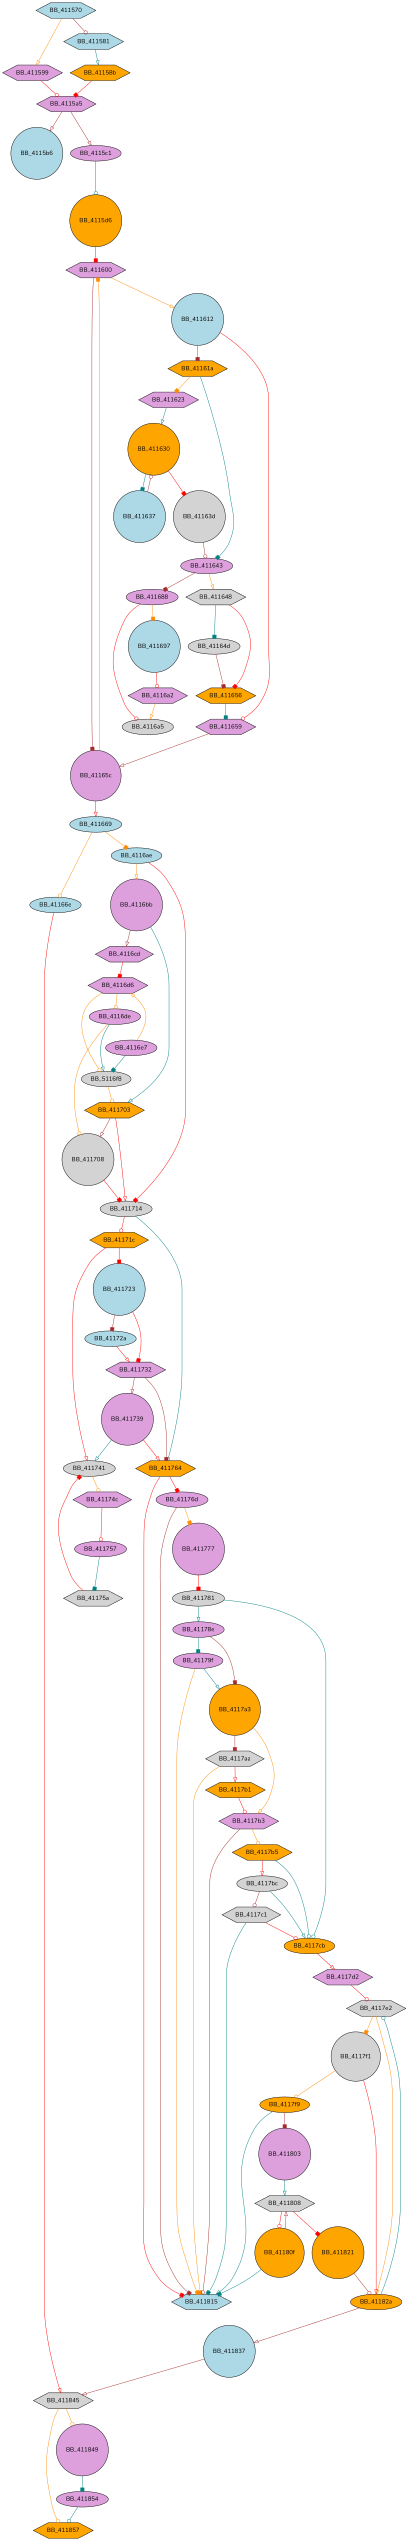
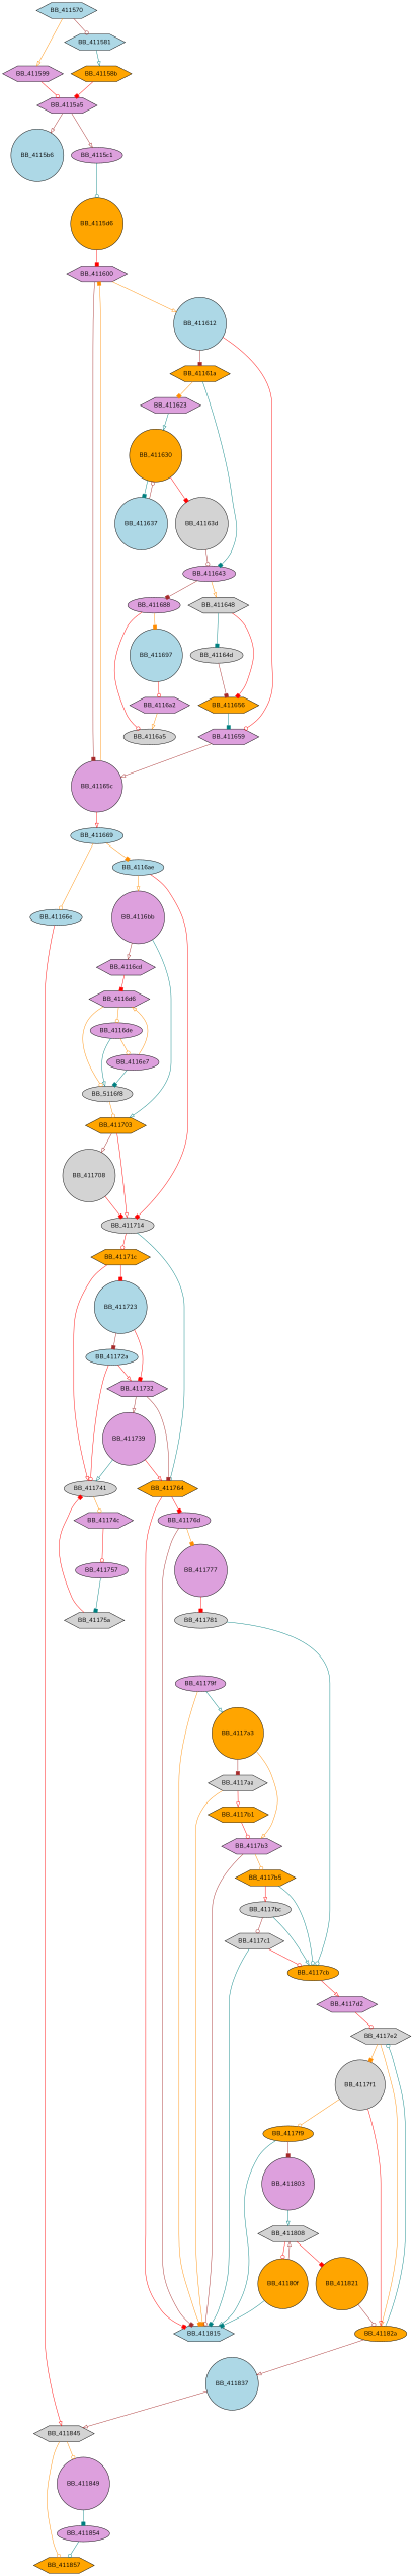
  digraph {
    fontname=Nunito
    node [fillcolor=plum fontname=Nunito shape=hexagon style=filled]
    edge [arrowhead=box color=red fontname=Nunito]
    BB_411570 [fillcolor=lightblue]
    BB_411581 [fillcolor=lightblue]
    BB_411599
    BB_41158b [fillcolor=orange]
    BB_4115a5
    BB_4115b6 [fillcolor=lightblue shape=circle]
    BB_4115c1 [shape=ellipse]
    BB_4115d6 [fillcolor=orange shape=circle]
    BB_411600
    BB_411612 [fillcolor=lightblue shape=circle]
    BB_41165c [shape=circle]
    BB_41161a [fillcolor=orange]
    BB_411659
    BB_411669 [fillcolor=lightblue shape=ellipse]
    BB_411623
    BB_411643 [shape=ellipse]
    BB_41166e [fillcolor=lightblue shape=ellipse]
    BB_4116ae [fillcolor=lightblue shape=ellipse]
    BB_411630 [fillcolor=orange shape=circle]
    BB_411648 [fillcolor=lightgrey]
    BB_411688 [shape=ellipse]
    BB_411637 [fillcolor=lightblue shape=circle]
    BB_41163d [fillcolor=lightgrey shape=circle]
    BB_41164d [fillcolor=lightgrey shape=ellipse]
    BB_411656 [fillcolor=orange]
    BB_411697 [fillcolor=lightblue shape=circle]
    BB_4116a5 [fillcolor=lightgrey shape=ellipse]
    BB_4116a2
    BB_411845 [fillcolor=lightgrey]
    BB_4116bb [shape=circle]
    BB_411714 [fillcolor=lightgrey shape=ellipse]
    BB_411849 [shape=circle]
    BB_411857 [fillcolor=orange]
    BB_4116cd
    BB_411703 [fillcolor=orange]
    BB_41171c [fillcolor=orange]
    BB_411764 [fillcolor=orange]
    BB_411854 [shape=ellipse]
    BB_4116d6
    BB_411708 [fillcolor=lightgrey shape=circle]
    BB_411723 [fillcolor=lightblue shape=circle]
    BB_411741 [fillcolor=lightgrey shape=ellipse]
    BB_41176d [shape=ellipse]
    BB_411815 [fillcolor=lightblue]
    BB_4116de [shape=ellipse]
    n46 [fillcolor=lightgrey label=BB_5116f8 shape=ellipse]
    BB_4116e7 [shape=ellipse]
    BB_41172a [fillcolor=lightblue shape=ellipse]
    BB_411732
    BB_41174c
    BB_411777 [shape=circle]
    BB_411739 [shape=circle]
    BB_411757 [shape=ellipse]
    BB_41175a [fillcolor=lightgrey]
    BB_411781 [fillcolor=lightgrey shape=ellipse]
-   BB_41178e [shape=ellipse]
    BB_4117cb [fillcolor=orange shape=ellipse]
    BB_41179f [shape=ellipse]
    BB_4117a3 [fillcolor=orange shape=circle]
    BB_4117d2
    BB_4117aa [fillcolor=lightgrey]
    BB_4117b3
    BB_4117e2 [fillcolor=lightgrey]
    BB_4117b1 [fillcolor=orange]
    BB_4117b5 [fillcolor=orange]
    BB_4117bc [fillcolor=lightgrey shape=ellipse]
    BB_4117c1 [fillcolor=lightgrey]
    BB_4117f1 [fillcolor=lightgrey shape=circle]
    BB_41182a [fillcolor=orange shape=ellipse]
    BB_4117f9 [fillcolor=orange shape=ellipse]
    BB_411837 [fillcolor=lightblue shape=circle]
    BB_411803 [shape=circle]
    BB_411808 [fillcolor=lightgrey]
    BB_41180f [fillcolor=orange shape=circle]
    BB_411821 [fillcolor=orange shape=circle]
    BB_411570 -> BB_411581 [arrowhead=odot color=brown]
    BB_411570 -> BB_411599 [arrowhead=onormal color=darkorange]
    BB_411581 -> BB_41158b [arrowhead=onormal color=teal]
    BB_411599 -> BB_4115a5 [arrowhead=odot]
    BB_41158b -> BB_4115a5
    BB_4115a5 -> BB_4115b6 [arrowhead=onormal color=brown]
    BB_4115a5 -> BB_4115c1 [arrowhead=onormal color=brown]
    BB_4115c1 -> BB_4115d6 [arrowhead=odot color=teal]
    BB_4115d6 -> BB_411600
    BB_411600 -> BB_411612 [arrowhead=onormal color=darkorange]
    BB_411600 -> BB_41165c [color=brown]
    BB_411612 -> BB_41161a [color=brown]
    BB_411612 -> BB_411659 [arrowhead=odot]
    BB_41165c -> BB_411600 [color=darkorange]
    BB_41165c -> BB_411669 [arrowhead=onormal]
    BB_41161a -> BB_411623 [color=darkorange]
    BB_41161a -> BB_411643 [color=teal]
    BB_411659 -> BB_41165c [arrowhead=onormal color=brown]
    BB_411669 -> BB_41166e [arrowhead=odot color=darkorange]
    BB_411669 -> BB_4116ae [color=darkorange]
    BB_411623 -> BB_411630 [arrowhead=onormal color=teal]
    BB_411643 -> BB_411648 [arrowhead=onormal color=darkorange]
    BB_411643 -> BB_411688 [color=brown]
    BB_41166e -> BB_411845 [arrowhead=onormal]
    BB_4116ae -> BB_4116bb [arrowhead=onormal color=darkorange]
    BB_4116ae -> BB_411714
    BB_411630 -> BB_411637 [color=teal]
    BB_411630 -> BB_41163d
    BB_411648 -> BB_41164d [color=teal]
    BB_411648 -> BB_411656
    BB_411688 -> BB_411697 [color=darkorange]
    BB_411688 -> BB_4116a5 [arrowhead=odot]
    BB_411637 -> BB_411630 [arrowhead=odot color=brown]
    BB_41163d -> BB_411643 [arrowhead=odot color=brown]
    BB_41164d -> BB_411656 [color=brown]
    BB_411656 -> BB_411659 [color=teal]
    BB_411697 -> BB_4116a2 [arrowhead=odot]
    BB_4116a2 -> BB_4116a5 [arrowhead=onormal color=darkorange]
    BB_411845 -> BB_411849 [arrowhead=odot color=darkorange]
    BB_411845 -> BB_411857 [arrowhead=odot color=darkorange]
    BB_4116bb -> BB_4116cd [arrowhead=onormal color=brown]
    BB_4116bb -> BB_411703 [arrowhead=onormal color=teal]
    BB_411714 -> BB_41171c [arrowhead=odot]
    BB_411714 -> BB_411764 [arrowhead=odot color=teal]
    BB_411849 -> BB_411854 [color=teal]
    BB_4116cd -> BB_4116d6
    BB_411703 -> BB_411714 [arrowhead=onormal]
    BB_411703 -> BB_411708 [arrowhead=onormal color=brown]
    BB_41171c -> BB_411723
    BB_41171c -> BB_411741 [arrowhead=onormal]
    BB_411764 -> BB_41176d
    BB_411764 -> BB_411815
    BB_411854 -> BB_411857 [arrowhead=odot color=teal]
    BB_4116d6 -> BB_4116de [arrowhead=odot color=darkorange]
    BB_4116d6 -> n46 [arrowhead=odot color=darkorange]
    BB_411708 -> BB_411714
    BB_411723 -> BB_41172a [color=brown]
    BB_411723 -> BB_411732
    BB_411741 -> BB_41174c [arrowhead=odot color=darkorange]
    BB_41176d -> BB_411815 [color=brown]
    BB_41176d -> BB_411777 [color=darkorange]
    BB_4116de -> n46 [arrowhead=onormal color=teal]
-   BB_4116de -> BB_411708 [arrowhead=odot color=darkorange]
+   BB_4116de -> BB_4116e7 [arrowhead=odot color=darkorange]
    n46 -> BB_411703 [arrowhead=odot color=darkorange]
    BB_4116e7 -> BB_4116d6 [arrowhead=onormal color=darkorange]
    BB_4116e7 -> n46 [color=teal]
+   BB_41172a -> BB_411741 [arrowhead=odot]
    BB_41172a -> BB_411732 [arrowhead=onormal]
    BB_411732 -> BB_411764 [color=brown]
    BB_411732 -> BB_411739 [arrowhead=onormal color=brown]
    BB_41174c -> BB_411757 [arrowhead=odot]
    BB_411777 -> BB_411781
    BB_411739 -> BB_411764 [arrowhead=onormal]
    BB_411739 -> BB_411741 [arrowhead=onormal color=teal]
    BB_411757 -> BB_41175a [color=teal]
    BB_41175a -> BB_411741
-   BB_411781 -> BB_41178e [arrowhead=onormal color=teal]
    BB_411781 -> BB_4117cb [arrowhead=odot color=teal]
-   BB_41178e -> BB_41179f [color=teal]
-   BB_41178e -> BB_4117a3 [color=brown]
    BB_4117cb -> BB_4117d2 [arrowhead=onormal]
    BB_41179f -> BB_411815 [color=darkorange]
    BB_41179f -> BB_4117a3 [arrowhead=onormal color=teal]
    BB_4117a3 -> BB_4117aa [color=brown]
    BB_4117a3 -> BB_4117b3 [arrowhead=onormal color=darkorange]
    BB_4117d2 -> BB_4117e2 [arrowhead=odot]
    BB_4117aa -> BB_411815 [color=darkorange]
    BB_4117aa -> BB_4117b1 [arrowhead=onormal]
    BB_4117b3 -> BB_411815 [arrowhead=odot color=brown]
    BB_4117b3 -> BB_4117b5 [arrowhead=odot color=darkorange]
    BB_4117e2 -> BB_4117f1 [color=darkorange]
    BB_4117e2 -> BB_41182a [arrowhead=onormal color=darkorange]
    BB_4117b1 -> BB_4117b3 [arrowhead=odot]
    BB_4117b5 -> BB_4117cb [arrowhead=odot color=teal]
    BB_4117b5 -> BB_4117bc [arrowhead=onormal]
    BB_4117bc -> BB_4117cb [arrowhead=onormal color=teal]
    BB_4117bc -> BB_4117c1 [arrowhead=odot color=brown]
    BB_4117c1 -> BB_411815 [color=teal]
    BB_4117c1 -> BB_4117cb [arrowhead=odot]
    BB_4117f1 -> BB_41182a [arrowhead=onormal]
    BB_4117f1 -> BB_4117f9 [arrowhead=odot color=darkorange]
    BB_41182a -> BB_4117e2 [arrowhead=odot color=teal]
    BB_41182a -> BB_411837 [arrowhead=onormal color=brown]
    BB_4117f9 -> BB_411815 [arrowhead=onormal color=teal]
    BB_4117f9 -> BB_411803 [color=brown]
    BB_411837 -> BB_411845 [arrowhead=onormal color=brown]
    BB_411803 -> BB_411808 [arrowhead=onormal color=teal]
    BB_411808 -> BB_41180f [arrowhead=odot]
    BB_411808 -> BB_411821
    BB_41180f -> BB_411815 [color=teal]
    BB_41180f -> BB_411808 [arrowhead=onormal color=brown]
    BB_411821 -> BB_41182a [arrowhead=odot color=brown]
  }
